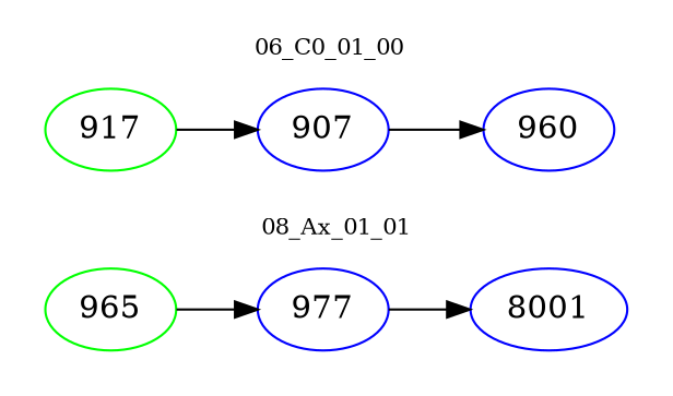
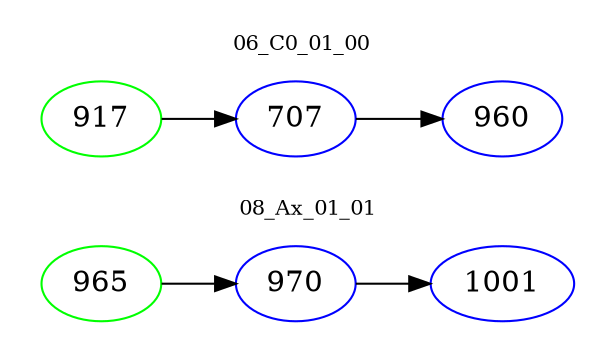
  digraph {
    rankdir=LR
    node [color=blue]
    edge [color=black]
    n1 [color=green label=965]
-   n2 [label=977]
-   n3 [label=8001]
+   n2 [label=970]
+   n3 [label=1001]
    n4 [color=green label=917]
-   n5 [label=907]
+   n5 [label=707]
    n6 [label=960]
    subgraph cluster_1 {
      color=white
      fontsize=10
      label="08_Ax_01_01"
      n1
      n2
      n3
    }
    subgraph cluster_2 {
      color=white
      fontsize=10
      label="06_C0_01_00"
      n4
      n5
      n6
    }
    n1 -> n2
    n2 -> n3
    n4 -> n5
    n5 -> n6
  }
